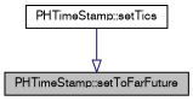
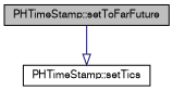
  digraph {
    rankdir=TB
    node [color=black fontname=FreeSans fontsize=10 shape=record]
    n1 [fillcolor=grey75 fontcolor=black height=0.2 label="PHTimeStamp::setToFarFuture" style=filled width=0.4]
    n2 [height=0.2 label="PHTimeStamp::setTics" width=0.4]
-   n2 -> n1 [color=midnightblue fontname=FreeSans fontsize=10 labelfontname=FreeSans labelfontsize=10 style=solid arrowhead=onormal]
+   n1 -> n2 [color=midnightblue fontname=FreeSans fontsize=10 labelfontname=FreeSans labelfontsize=10 style=solid arrowhead=onormal]
  }
